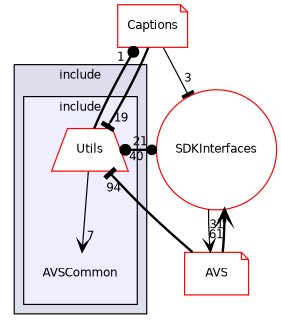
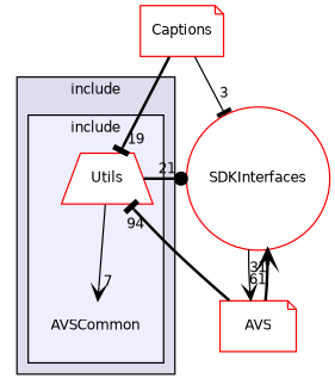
  digraph {
    compound=true
    node [fontname=Helvetica fontsize=10 shape=note color=red fillcolor=white style=filled]
    edge [arrowhead=vee labeldistance=1.5 labelfontname=Helvetica labelfontsize=10 style=bold]
    n1 [label=AVSCommon shape=plaintext color="" fillcolor="" style=""]
    n2 [label=Utils shape=trapezium]
    n3 [label=Captions]
    n4 [label=SDKInterfaces shape=circle]
    n5 [label=AVS]
    subgraph cluster_1 {
      bgcolor="#ddddee"
      fontname=Helvetica
      fontsize=10
      label=include
      pencolor=black
      subgraph cluster_2 {
        bgcolor="#eeeeff"
        fontname=Helvetica
        fontsize=10
        label=include
        pencolor=black
        n1
        n2
      }
    }
    n2 -> n1 [headlabel=7 style=solid]
-   n2 -> n3 [arrowhead=dot headlabel=1]
-   n2 -> n4 [arrowhead=dot headlabel=21 style=solid]
+   n2 -> n4 [arrowhead=dot headlabel=21]
    n3 -> n2 [arrowhead=tee headlabel=19]
    n3 -> n4 [arrowhead=tee headlabel=3 style=solid]
-   n4 -> n2 [arrowhead=dot headlabel=40]
    n4 -> n5 [headlabel=61 style=solid]
    n5 -> n2 [arrowhead=tee headlabel=94]
    n5 -> n4 [headlabel=31]
  }
